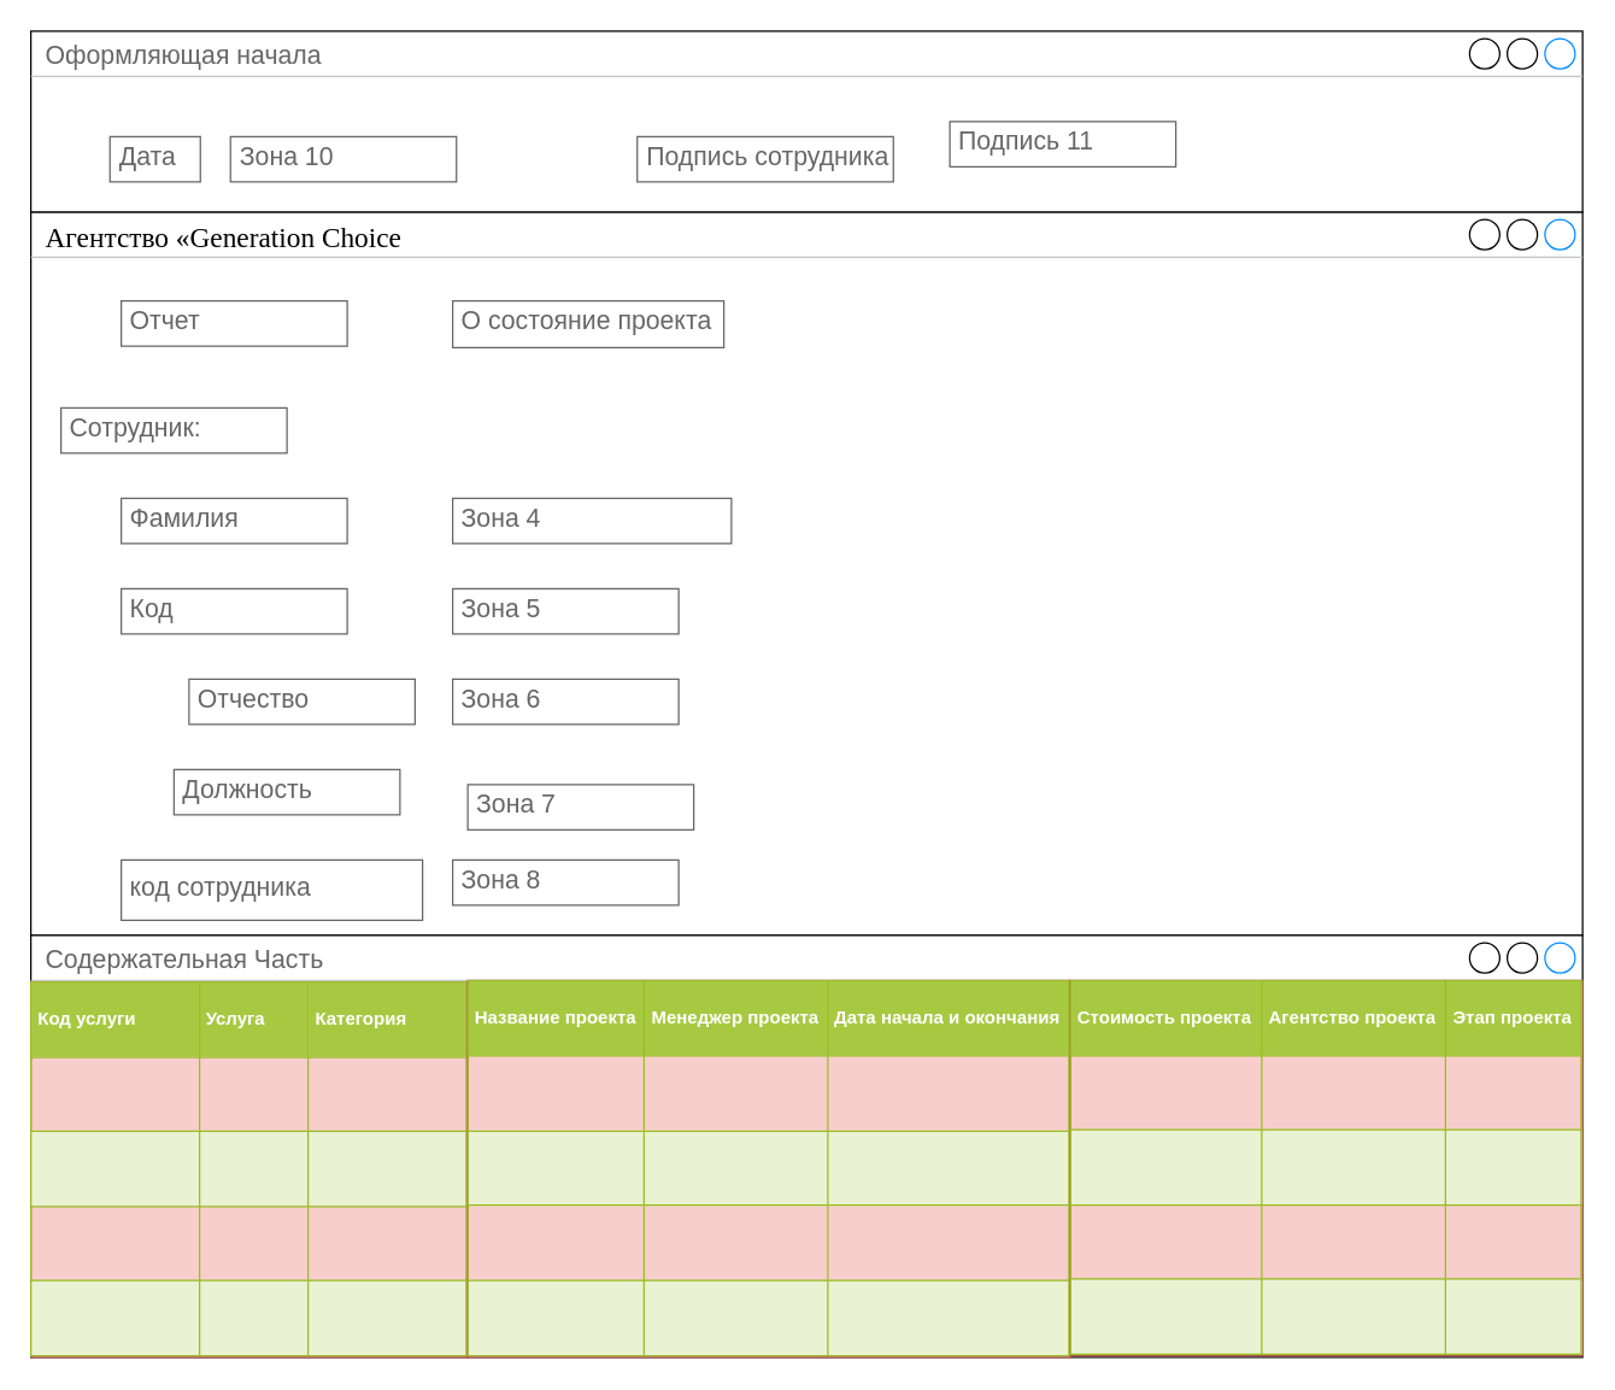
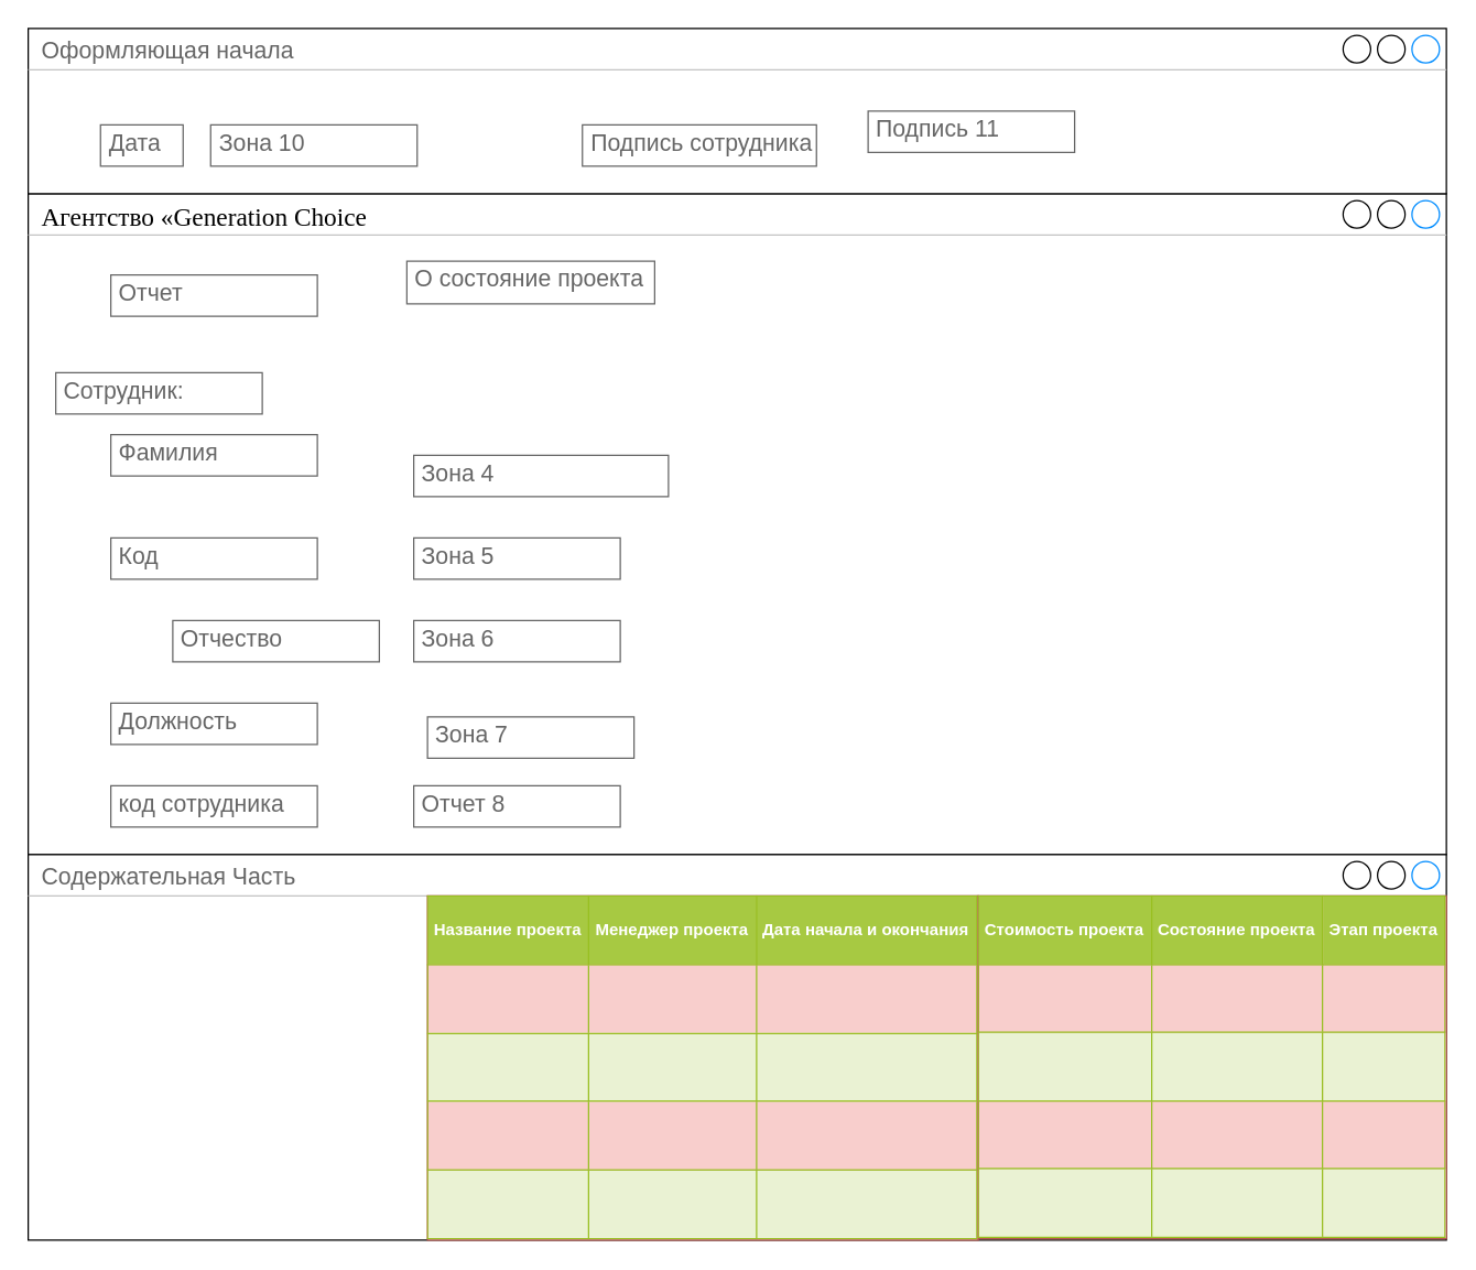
  <mxCell id="0" />
  <mxCell id="1" parent="0" />
  <mxCell id="2" value="" style="verticalLabelPosition=bottom;verticalAlign=top;strokeWidth=1;shape=mxgraph.mockup.misc.rating;strokeColor=#999999;fillColor=#ffff00;emptyFillColor=#ffffff;grade=4;ratingScale=5;ratingStyle=star;" parent="1" vertex="1"><mxGeometry x="530" y="45" width="77.5" height="10" as="geometry" /></mxCell>
  <mxCell id="3" value="Rate this article" style="text;spacingTop=-5;" parent="1" vertex="1"><mxGeometry x="430" y="40" width="30" height="20" as="geometry" /></mxCell>
  <mxCell id="4" value="Tags: Tag1 Tag2 Tag3 Tag4" style="text;spacingTop=-5;" parent="1" vertex="1"><mxGeometry x="40" y="40" width="210" height="20" as="geometry" /></mxCell>
  <mxCell id="5" value="&lt;span id=&quot;docs-internal-guid-4ab8cb98-7fff-9fc9-4535-a47d6b280d3e&quot;&gt;&lt;span style=&quot;font-size: 14pt ; font-family: &amp;#34;times new roman&amp;#34; ; color: rgb(0 , 0 , 0) ; background-color: transparent ; vertical-align: baseline&quot;&gt;Агентство «Generation Choice&lt;/span&gt;&lt;/span&gt;" style="strokeWidth=1;shadow=0;dashed=0;align=center;html=1;shape=mxgraph.mockup.containers.window;align=left;verticalAlign=top;spacingLeft=8;strokeColor2=#008cff;strokeColor3=#c4c4c4;fontColor=#666666;mainText=;fontSize=17;labelBackgroundColor=none;" vertex="1" parent="1"><mxGeometry y="140" width="1030" height="480" as="geometry" x="20" /></mxCell>
- <mxCell id="6" value="О состояние проекта" style="strokeWidth=1;shadow=0;dashed=0;align=center;html=1;shape=mxgraph.mockup.text.textBox;fontColor=#666666;align=left;fontSize=17;spacingLeft=4;spacingTop=-3;strokeColor=#666666;mainText=" vertex="1" parent="1"><mxGeometry x="300" y="199" width="180" height="31" as="geometry" /></mxCell>
+ <mxCell id="6" value="О состояние проекта" style="strokeWidth=1;shadow=0;dashed=0;align=center;html=1;shape=mxgraph.mockup.text.textBox;fontColor=#666666;align=left;fontSize=17;spacingLeft=4;spacingTop=-3;strokeColor=#666666;mainText=" vertex="1" parent="1"><mxGeometry x="295" y="189" width="180" height="31" as="geometry" /></mxCell>
  <mxCell id="7" value="Отчет" style="strokeWidth=1;shadow=0;dashed=0;align=center;html=1;shape=mxgraph.mockup.text.textBox;fontColor=#666666;align=left;fontSize=17;spacingLeft=4;spacingTop=-3;strokeColor=#666666;mainText=" vertex="1" parent="1"><mxGeometry x="80" y="199" width="150" height="30" as="geometry" /></mxCell>
  <mxCell id="8" value="Сотрудник:" style="strokeWidth=1;shadow=0;dashed=0;align=center;html=1;shape=mxgraph.mockup.text.textBox;fontColor=#666666;align=left;fontSize=17;spacingLeft=4;spacingTop=-3;strokeColor=#666666;mainText=" vertex="1" parent="1"><mxGeometry x="40" y="270" width="150" height="30" as="geometry" /></mxCell>
  <mxCell id="9" value="Зона 4" style="strokeWidth=1;shadow=0;dashed=0;align=center;html=1;shape=mxgraph.mockup.text.textBox;fontColor=#666666;align=left;fontSize=17;spacingLeft=4;spacingTop=-3;strokeColor=#666666;mainText=" vertex="1" parent="1"><mxGeometry x="300" y="330" width="185" height="30" as="geometry" /></mxCell>
- <mxCell id="10" value="Фамилия" style="strokeWidth=1;shadow=0;dashed=0;align=center;html=1;shape=mxgraph.mockup.text.textBox;fontColor=#666666;align=left;fontSize=17;spacingLeft=4;spacingTop=-3;strokeColor=#666666;mainText=" vertex="1" parent="1"><mxGeometry x="80" y="330" width="150" height="30" as="geometry" /></mxCell>
+ <mxCell id="10" value="Фамилия" style="strokeWidth=1;shadow=0;dashed=0;align=center;html=1;shape=mxgraph.mockup.text.textBox;fontColor=#666666;align=left;fontSize=17;spacingLeft=4;spacingTop=-3;strokeColor=#666666;mainText=" vertex="1" parent="1"><mxGeometry x="80" y="315" width="150" height="30" as="geometry" /></mxCell>
  <mxCell id="11" value="Код" style="strokeWidth=1;shadow=0;dashed=0;align=center;html=1;shape=mxgraph.mockup.text.textBox;fontColor=#666666;align=left;fontSize=17;spacingLeft=4;spacingTop=-3;strokeColor=#666666;mainText=" vertex="1" parent="1"><mxGeometry x="80" y="390" width="150" height="30" as="geometry" /></mxCell>
  <mxCell id="12" value="Зона 5" style="strokeWidth=1;shadow=0;dashed=0;align=center;html=1;shape=mxgraph.mockup.text.textBox;fontColor=#666666;align=left;fontSize=17;spacingLeft=4;spacingTop=-3;strokeColor=#666666;mainText=" vertex="1" parent="1"><mxGeometry x="300" y="390" width="150" height="30" as="geometry" /></mxCell>
  <mxCell id="13" value="Отчество" style="strokeWidth=1;shadow=0;dashed=0;align=center;html=1;shape=mxgraph.mockup.text.textBox;fontColor=#666666;align=left;fontSize=17;spacingLeft=4;spacingTop=-3;strokeColor=#666666;mainText=" vertex="1" parent="1"><mxGeometry x="125" y="450" width="150" height="30" as="geometry" /></mxCell>
  <mxCell id="14" value="Зона 6" style="strokeWidth=1;shadow=0;dashed=0;align=center;html=1;shape=mxgraph.mockup.text.textBox;fontColor=#666666;align=left;fontSize=17;spacingLeft=4;spacingTop=-3;strokeColor=#666666;mainText=" vertex="1" parent="1"><mxGeometry x="300" y="450" width="150" height="30" as="geometry" /></mxCell>
- <mxCell id="15" value="Должность" style="strokeWidth=1;shadow=0;dashed=0;align=center;html=1;shape=mxgraph.mockup.text.textBox;fontColor=#666666;align=left;fontSize=17;spacingLeft=4;spacingTop=-3;strokeColor=#666666;mainText=" vertex="1" parent="1"><mxGeometry x="115" y="510" width="150" height="30" as="geometry" /></mxCell>
+ <mxCell id="15" value="Должность" style="strokeWidth=1;shadow=0;dashed=0;align=center;html=1;shape=mxgraph.mockup.text.textBox;fontColor=#666666;align=left;fontSize=17;spacingLeft=4;spacingTop=-3;strokeColor=#666666;mainText=" vertex="1" parent="1"><mxGeometry x="80" y="510" width="150" height="30" as="geometry" /></mxCell>
  <mxCell id="16" value="Зона 7" style="strokeWidth=1;shadow=0;dashed=0;align=center;html=1;shape=mxgraph.mockup.text.textBox;fontColor=#666666;align=left;fontSize=17;spacingLeft=4;spacingTop=-3;strokeColor=#666666;mainText=" vertex="1" parent="1"><mxGeometry x="310" y="520" width="150" height="30" as="geometry" /></mxCell>
- <mxCell id="17" value="код сотрудника" style="strokeWidth=1;shadow=0;dashed=0;align=center;html=1;shape=mxgraph.mockup.text.textBox;fontColor=#666666;align=left;fontSize=17;spacingLeft=4;spacingTop=-3;strokeColor=#666666;mainText=" vertex="1" parent="1"><mxGeometry x="80" y="570" width="200" height="40" as="geometry" /></mxCell>
+ <mxCell id="17" value="код сотрудника" style="strokeWidth=1;shadow=0;dashed=0;align=center;html=1;shape=mxgraph.mockup.text.textBox;fontColor=#666666;align=left;fontSize=17;spacingLeft=4;spacingTop=-3;strokeColor=#666666;mainText=" vertex="1" parent="1"><mxGeometry x="80" y="570" width="150" height="30" as="geometry" /></mxCell>
  <mxCell id="18" value="Оформляющая начала" style="strokeWidth=1;shadow=0;dashed=0;align=center;html=1;shape=mxgraph.mockup.containers.window;align=left;verticalAlign=top;spacingLeft=8;strokeColor2=#008cff;strokeColor3=#c4c4c4;fontColor=#666666;mainText=;fontSize=17;labelBackgroundColor=none;" vertex="1" parent="1"><mxGeometry y="20" width="1030" height="120" as="geometry" x="20" /></mxCell>
  <mxCell id="19" value="Подпись сотрудника" style="strokeWidth=1;shadow=0;dashed=0;align=center;html=1;shape=mxgraph.mockup.text.textBox;fontColor=#666666;align=left;fontSize=17;spacingLeft=4;spacingTop=-3;strokeColor=#666666;mainText=" vertex="1" parent="1"><mxGeometry x="422.5" y="90" width="170" height="30" as="geometry" /></mxCell>
  <mxCell id="20" value="Дата" style="strokeWidth=1;shadow=0;dashed=0;align=center;html=1;shape=mxgraph.mockup.text.textBox;fontColor=#666666;align=left;fontSize=17;spacingLeft=4;spacingTop=-3;strokeColor=#666666;mainText=" vertex="1" parent="1"><mxGeometry x="72.5" y="90" width="60" height="30" as="geometry" /></mxCell>
  <mxCell id="21" value="Зона 10" style="strokeWidth=1;shadow=0;dashed=0;align=center;html=1;shape=mxgraph.mockup.text.textBox;fontColor=#666666;align=left;fontSize=17;spacingLeft=4;spacingTop=-3;strokeColor=#666666;mainText=" vertex="1" parent="1"><mxGeometry x="152.5" y="90" width="150" height="30" as="geometry" /></mxCell>
  <mxCell id="22" value="Подпись 11" style="strokeWidth=1;shadow=0;dashed=0;align=center;html=1;shape=mxgraph.mockup.text.textBox;fontColor=#666666;align=left;fontSize=17;spacingLeft=4;spacingTop=-3;strokeColor=#666666;mainText=" vertex="1" parent="1"><mxGeometry x="630" y="80" width="150" height="30" as="geometry" /></mxCell>
- <mxCell id="23" value="Зона 8" style="strokeWidth=1;shadow=0;dashed=0;align=center;html=1;shape=mxgraph.mockup.text.textBox;fontColor=#666666;align=left;fontSize=17;spacingLeft=4;spacingTop=-3;strokeColor=#666666;mainText=" vertex="1" parent="1"><mxGeometry x="300" y="570" width="150" height="30" as="geometry" /></mxCell>
+ <mxCell id="23" value="Отчет 8" style="strokeWidth=1;shadow=0;dashed=0;align=center;html=1;shape=mxgraph.mockup.text.textBox;fontColor=#666666;align=left;fontSize=17;spacingLeft=4;spacingTop=-3;strokeColor=#666666;mainText=" vertex="1" parent="1"><mxGeometry x="300" y="570" width="150" height="30" as="geometry" /></mxCell>
  <mxCell id="24" value="Содержательная Часть" style="strokeWidth=1;shadow=0;dashed=0;align=center;html=1;shape=mxgraph.mockup.containers.window;align=left;verticalAlign=top;spacingLeft=8;strokeColor2=#008cff;strokeColor3=#c4c4c4;fontColor=#666666;mainText=;fontSize=17;labelBackgroundColor=none;" vertex="1" parent="1"><mxGeometry y="620" width="1030" height="280" as="geometry" x="20" /></mxCell>
- <mxCell id="25" value="&lt;table border=&quot;1&quot; width=&quot;100%&quot; cellpadding=&quot;4&quot; style=&quot;width: 100% ; height: 100% ; border-collapse: collapse&quot;&gt;&lt;tbody&gt;&lt;tr style=&quot;background-color: #a7c942 ; color: #ffffff ; border: 1px solid #98bf21&quot;&gt;&lt;th align=&quot;left&quot;&gt;Код услуги&lt;/th&gt;&lt;th align=&quot;left&quot;&gt;Услуга&lt;/th&gt;&lt;th align=&quot;left&quot;&gt;Категория&lt;/th&gt;&lt;/tr&gt;&lt;tr style=&quot;border: 1px solid #98bf21&quot;&gt;&lt;td&gt;&lt;br&gt;&lt;/td&gt;&lt;td&gt;&lt;br&gt;&lt;/td&gt;&lt;td&gt;&lt;br&gt;&lt;/td&gt;&lt;/tr&gt;&lt;tr style=&quot;background-color: #eaf2d3 ; border: 1px solid #98bf21&quot;&gt;&lt;td&gt;&lt;br&gt;&lt;/td&gt;&lt;td&gt;&lt;br&gt;&lt;/td&gt;&lt;td&gt;&lt;br&gt;&lt;/td&gt;&lt;/tr&gt;&lt;tr style=&quot;border: 1px solid #98bf21&quot;&gt;&lt;td&gt;&lt;br&gt;&lt;/td&gt;&lt;td&gt;&lt;br&gt;&lt;/td&gt;&lt;td&gt;&lt;br&gt;&lt;/td&gt;&lt;/tr&gt;&lt;tr style=&quot;background-color: #eaf2d3 ; border: 1px solid #98bf21&quot;&gt;&lt;td&gt;&lt;br&gt;&lt;/td&gt;&lt;td&gt;&lt;br&gt;&lt;/td&gt;&lt;td&gt;&lt;br&gt;&lt;/td&gt;&lt;/tr&gt;&lt;/tbody&gt;&lt;/table&gt;" style="text;html=1;overflow=fill;rounded=0;fillColor=#f8cecc;strokeColor=#b85450;glass=0;shadow=0;comic=0;perimeterSpacing=5;" vertex="1" parent="1"><mxGeometry y="651" width="290" height="249" as="geometry" x="20" /></mxCell>
  <mxCell id="26" value="&lt;table border=&quot;1&quot; width=&quot;100%&quot; cellpadding=&quot;4&quot; style=&quot;width: 100% ; height: 100% ; border-collapse: collapse&quot;&gt;&lt;tbody&gt;&lt;tr style=&quot;background-color: #a7c942 ; color: #ffffff ; border: 1px solid #98bf21&quot;&gt;&lt;th align=&quot;left&quot;&gt;Название проекта&lt;/th&gt;&lt;th align=&quot;left&quot;&gt;Менеджер проекта&lt;/th&gt;&lt;th align=&quot;left&quot;&gt;Дата начала и окончания&lt;/th&gt;&lt;/tr&gt;&lt;tr style=&quot;border: 1px solid #98bf21&quot;&gt;&lt;td&gt;&lt;br&gt;&lt;/td&gt;&lt;td&gt;&lt;br&gt;&lt;/td&gt;&lt;td&gt;&lt;br&gt;&lt;/td&gt;&lt;/tr&gt;&lt;tr style=&quot;background-color: #eaf2d3 ; border: 1px solid #98bf21&quot;&gt;&lt;td&gt;&lt;br&gt;&lt;/td&gt;&lt;td&gt;&lt;br&gt;&lt;/td&gt;&lt;td&gt;&lt;br&gt;&lt;/td&gt;&lt;/tr&gt;&lt;tr style=&quot;border: 1px solid #98bf21&quot;&gt;&lt;td&gt;&lt;br&gt;&lt;/td&gt;&lt;td&gt;&lt;br&gt;&lt;/td&gt;&lt;td&gt;&lt;br&gt;&lt;/td&gt;&lt;/tr&gt;&lt;tr style=&quot;background-color: #eaf2d3 ; border: 1px solid #98bf21&quot;&gt;&lt;td&gt;&lt;br&gt;&lt;/td&gt;&lt;td&gt;&lt;br&gt;&lt;/td&gt;&lt;td&gt;&lt;br&gt;&lt;/td&gt;&lt;/tr&gt;&lt;/tbody&gt;&lt;/table&gt;" style="text;html=1;overflow=fill;rounded=0;fillColor=#f8cecc;strokeColor=#b85450;glass=0;shadow=0;comic=0;perimeterSpacing=5;" vertex="1" parent="1"><mxGeometry x="310" y="650" width="400" height="250" as="geometry" /></mxCell>
- <mxCell id="27" value="&lt;table border=&quot;1&quot; width=&quot;100%&quot; cellpadding=&quot;4&quot; style=&quot;width: 100% ; height: 100% ; border-collapse: collapse&quot;&gt;&lt;tbody&gt;&lt;tr style=&quot;background-color: #a7c942 ; color: #ffffff ; border: 1px solid #98bf21&quot;&gt;&lt;th align=&quot;left&quot;&gt;Стоимость проекта&lt;/th&gt;&lt;th align=&quot;left&quot;&gt;Агентство проекта&lt;/th&gt;&lt;th align=&quot;left&quot;&gt;Этап проекта&lt;/th&gt;&lt;/tr&gt;&lt;tr style=&quot;border: 1px solid #98bf21&quot;&gt;&lt;td&gt;&lt;br&gt;&lt;/td&gt;&lt;td&gt;&lt;br&gt;&lt;/td&gt;&lt;td&gt;&lt;br&gt;&lt;/td&gt;&lt;/tr&gt;&lt;tr style=&quot;background-color: #eaf2d3 ; border: 1px solid #98bf21&quot;&gt;&lt;td&gt;&lt;br&gt;&lt;/td&gt;&lt;td&gt;&lt;br&gt;&lt;/td&gt;&lt;td&gt;&lt;br&gt;&lt;/td&gt;&lt;/tr&gt;&lt;tr style=&quot;border: 1px solid #98bf21&quot;&gt;&lt;td&gt;&lt;br&gt;&lt;/td&gt;&lt;td&gt;&lt;br&gt;&lt;/td&gt;&lt;td&gt;&lt;br&gt;&lt;/td&gt;&lt;/tr&gt;&lt;tr style=&quot;background-color: #eaf2d3 ; border: 1px solid #98bf21&quot;&gt;&lt;td&gt;&lt;br&gt;&lt;/td&gt;&lt;td&gt;&lt;br&gt;&lt;/td&gt;&lt;td&gt;&lt;br&gt;&lt;/td&gt;&lt;/tr&gt;&lt;/tbody&gt;&lt;/table&gt;" style="text;html=1;overflow=fill;rounded=0;fillColor=#f8cecc;strokeColor=#b85450;glass=0;shadow=0;comic=0;perimeterSpacing=5;" vertex="1" parent="1"><mxGeometry x="710" y="650" width="340" height="249" as="geometry" /></mxCell>
+ <mxCell id="27" value="&lt;table border=&quot;1&quot; width=&quot;100%&quot; cellpadding=&quot;4&quot; style=&quot;width: 100% ; height: 100% ; border-collapse: collapse&quot;&gt;&lt;tbody&gt;&lt;tr style=&quot;background-color: #a7c942 ; color: #ffffff ; border: 1px solid #98bf21&quot;&gt;&lt;th align=&quot;left&quot;&gt;Стоимость проекта&lt;/th&gt;&lt;th align=&quot;left&quot;&gt;Состояние проекта&lt;/th&gt;&lt;th align=&quot;left&quot;&gt;Этап проекта&lt;/th&gt;&lt;/tr&gt;&lt;tr style=&quot;border: 1px solid #98bf21&quot;&gt;&lt;td&gt;&lt;br&gt;&lt;/td&gt;&lt;td&gt;&lt;br&gt;&lt;/td&gt;&lt;td&gt;&lt;br&gt;&lt;/td&gt;&lt;/tr&gt;&lt;tr style=&quot;background-color: #eaf2d3 ; border: 1px solid #98bf21&quot;&gt;&lt;td&gt;&lt;br&gt;&lt;/td&gt;&lt;td&gt;&lt;br&gt;&lt;/td&gt;&lt;td&gt;&lt;br&gt;&lt;/td&gt;&lt;/tr&gt;&lt;tr style=&quot;border: 1px solid #98bf21&quot;&gt;&lt;td&gt;&lt;br&gt;&lt;/td&gt;&lt;td&gt;&lt;br&gt;&lt;/td&gt;&lt;td&gt;&lt;br&gt;&lt;/td&gt;&lt;/tr&gt;&lt;tr style=&quot;background-color: #eaf2d3 ; border: 1px solid #98bf21&quot;&gt;&lt;td&gt;&lt;br&gt;&lt;/td&gt;&lt;td&gt;&lt;br&gt;&lt;/td&gt;&lt;td&gt;&lt;br&gt;&lt;/td&gt;&lt;/tr&gt;&lt;/tbody&gt;&lt;/table&gt;" style="text;html=1;overflow=fill;rounded=0;fillColor=#f8cecc;strokeColor=#b85450;glass=0;shadow=0;comic=0;perimeterSpacing=5;" vertex="1" parent="1"><mxGeometry x="710" y="650" width="340" height="249" as="geometry" /></mxCell>
